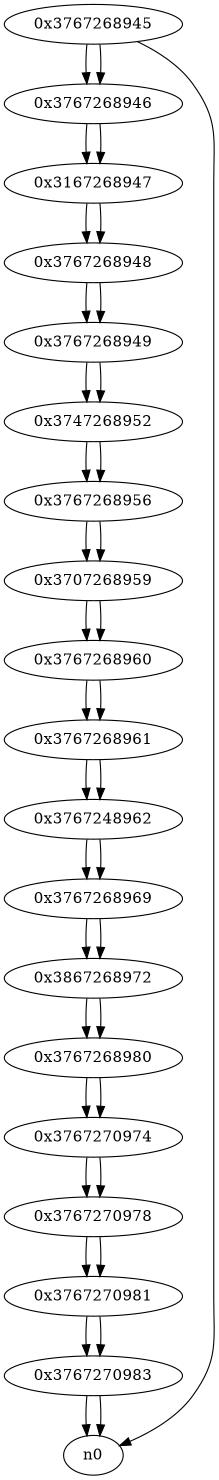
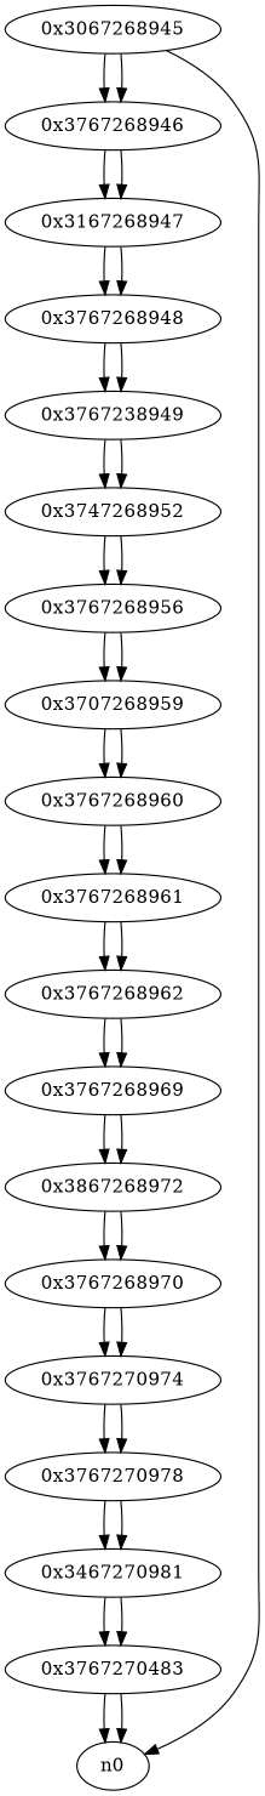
  digraph {
-   n1 [label="0x3767268945"]
+   n1 [label="0x3067268945"]
    n2 [label="0x3767268946"]
    n0
    n3 [label="0x3167268947"]
    n4 [label="0x3767268948"]
-   n5 [label="0x3767268949"]
+   n5 [label="0x3767238949"]
    n6 [label="0x3747268952"]
    n7 [label="0x3767268956"]
    n8 [label="0x3707268959"]
    n9 [label="0x3767268960"]
    n10 [label="0x3767268961"]
-   n11 [label="0x3767248962"]
+   n11 [label="0x3767268962"]
    n12 [label="0x3767268969"]
    n13 [label="0x3867268972"]
-   n14 [label="0x3767268980"]
+   n14 [label="0x3767268970"]
    n15 [label="0x3767270974"]
    n16 [label="0x3767270978"]
-   n17 [label="0x3767270981"]
-   n18 [label="0x3767270983"]
+   n17 [label="0x3467270981"]
+   n18 [label="0x3767270483"]
    n1 -> n2
    n1 -> n2
    n1 -> n0
    n2 -> n3
    n2 -> n3
    n3 -> n4
    n3 -> n4
    n4 -> n5
    n4 -> n5
    n5 -> n6
    n5 -> n6
    n6 -> n7
    n6 -> n7
    n7 -> n8
    n7 -> n8
    n8 -> n9
    n8 -> n9
    n9 -> n10
    n9 -> n10
    n10 -> n11
    n10 -> n11
    n11 -> n12
    n11 -> n12
    n12 -> n13
    n12 -> n13
    n13 -> n14
    n13 -> n14
    n14 -> n15
    n14 -> n15
    n15 -> n16
    n15 -> n16
    n16 -> n17
    n16 -> n17
    n17 -> n18
    n17 -> n18
    n18 -> n0
    n18 -> n0
  }
